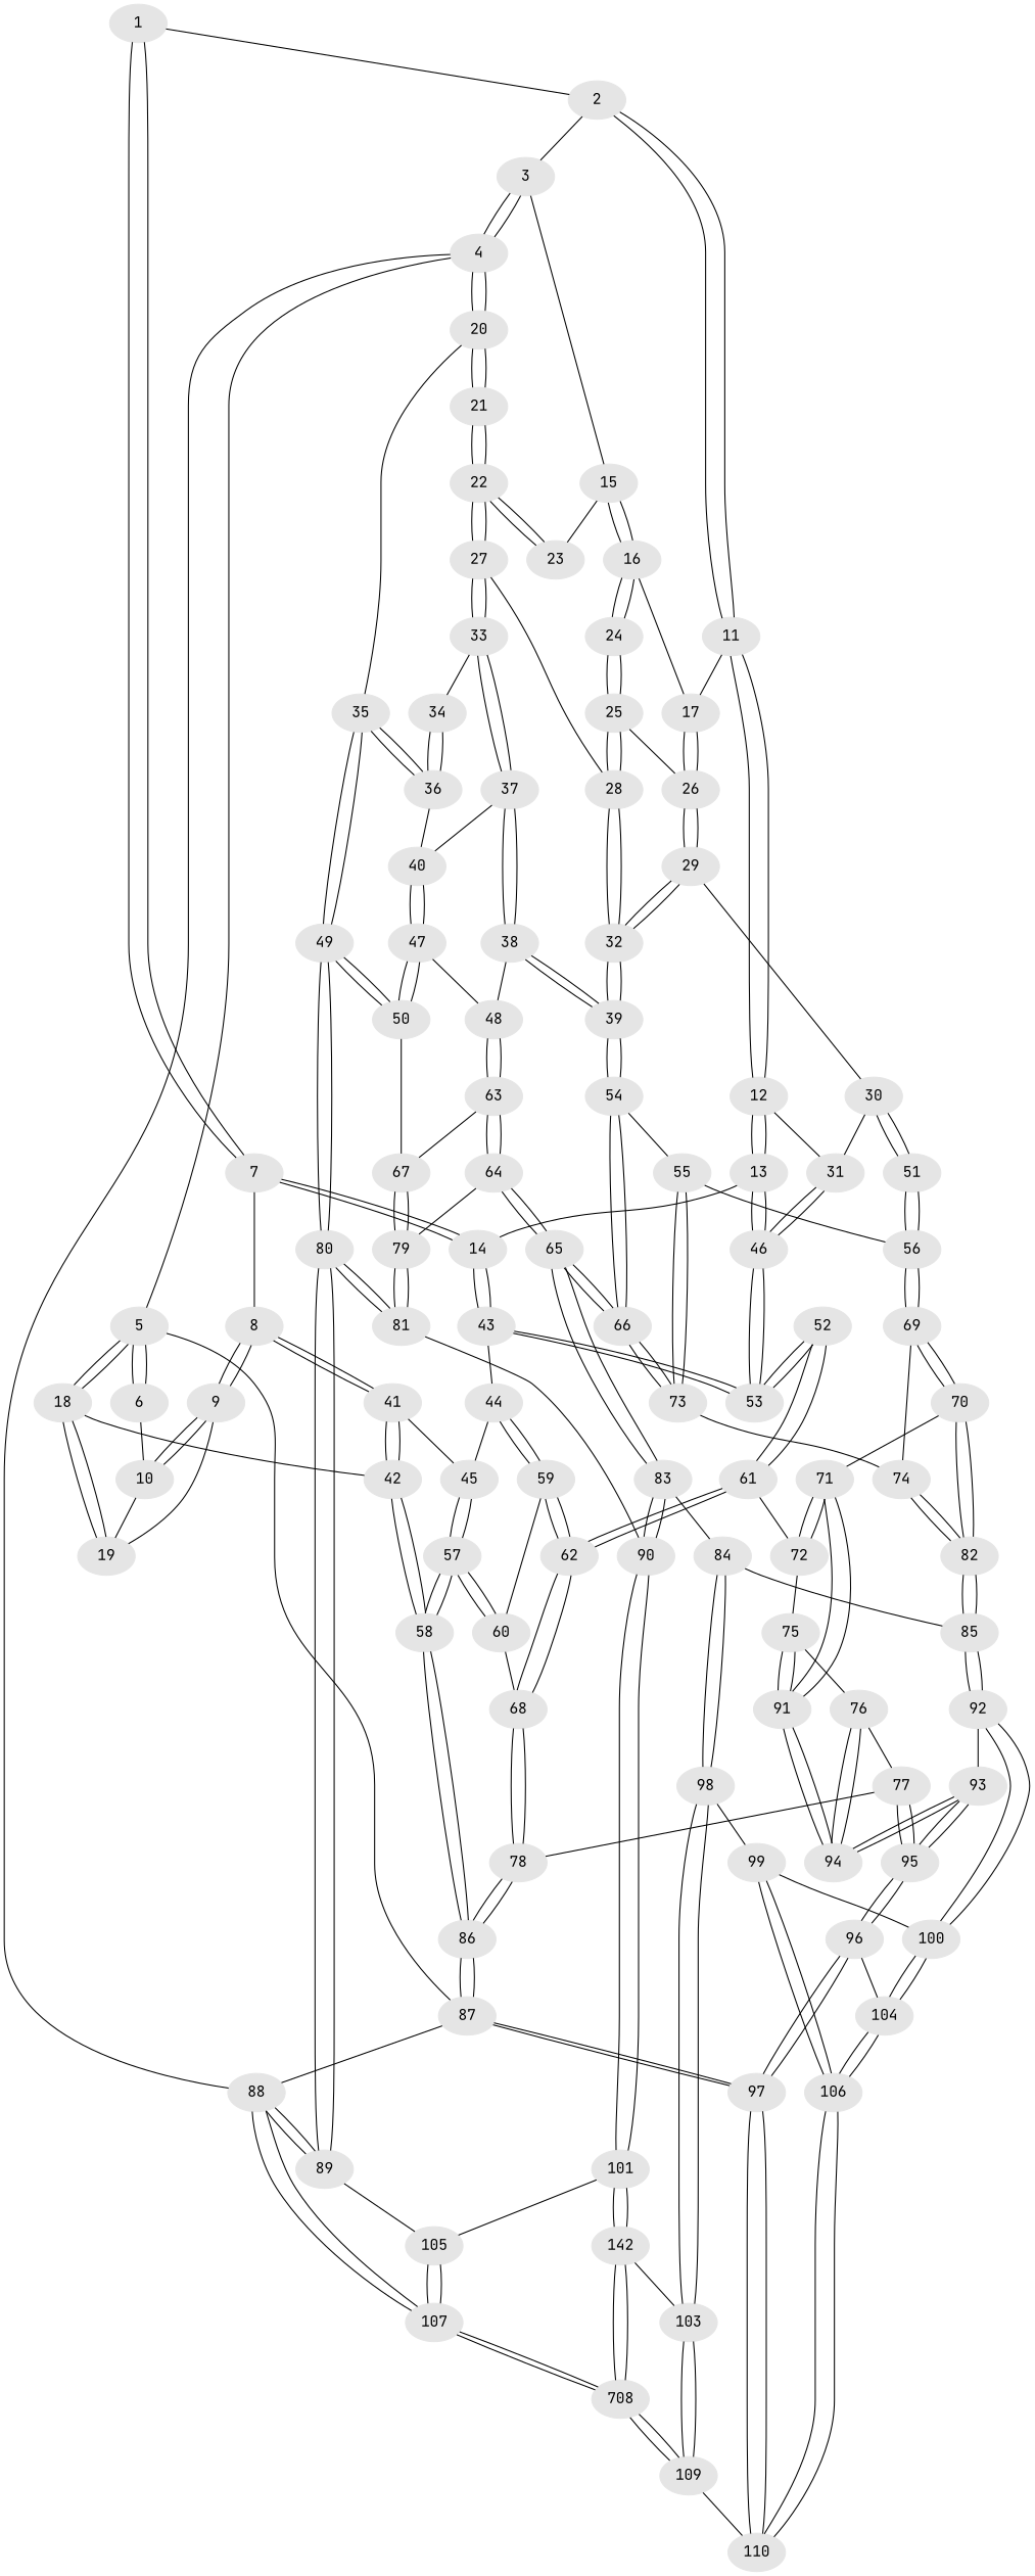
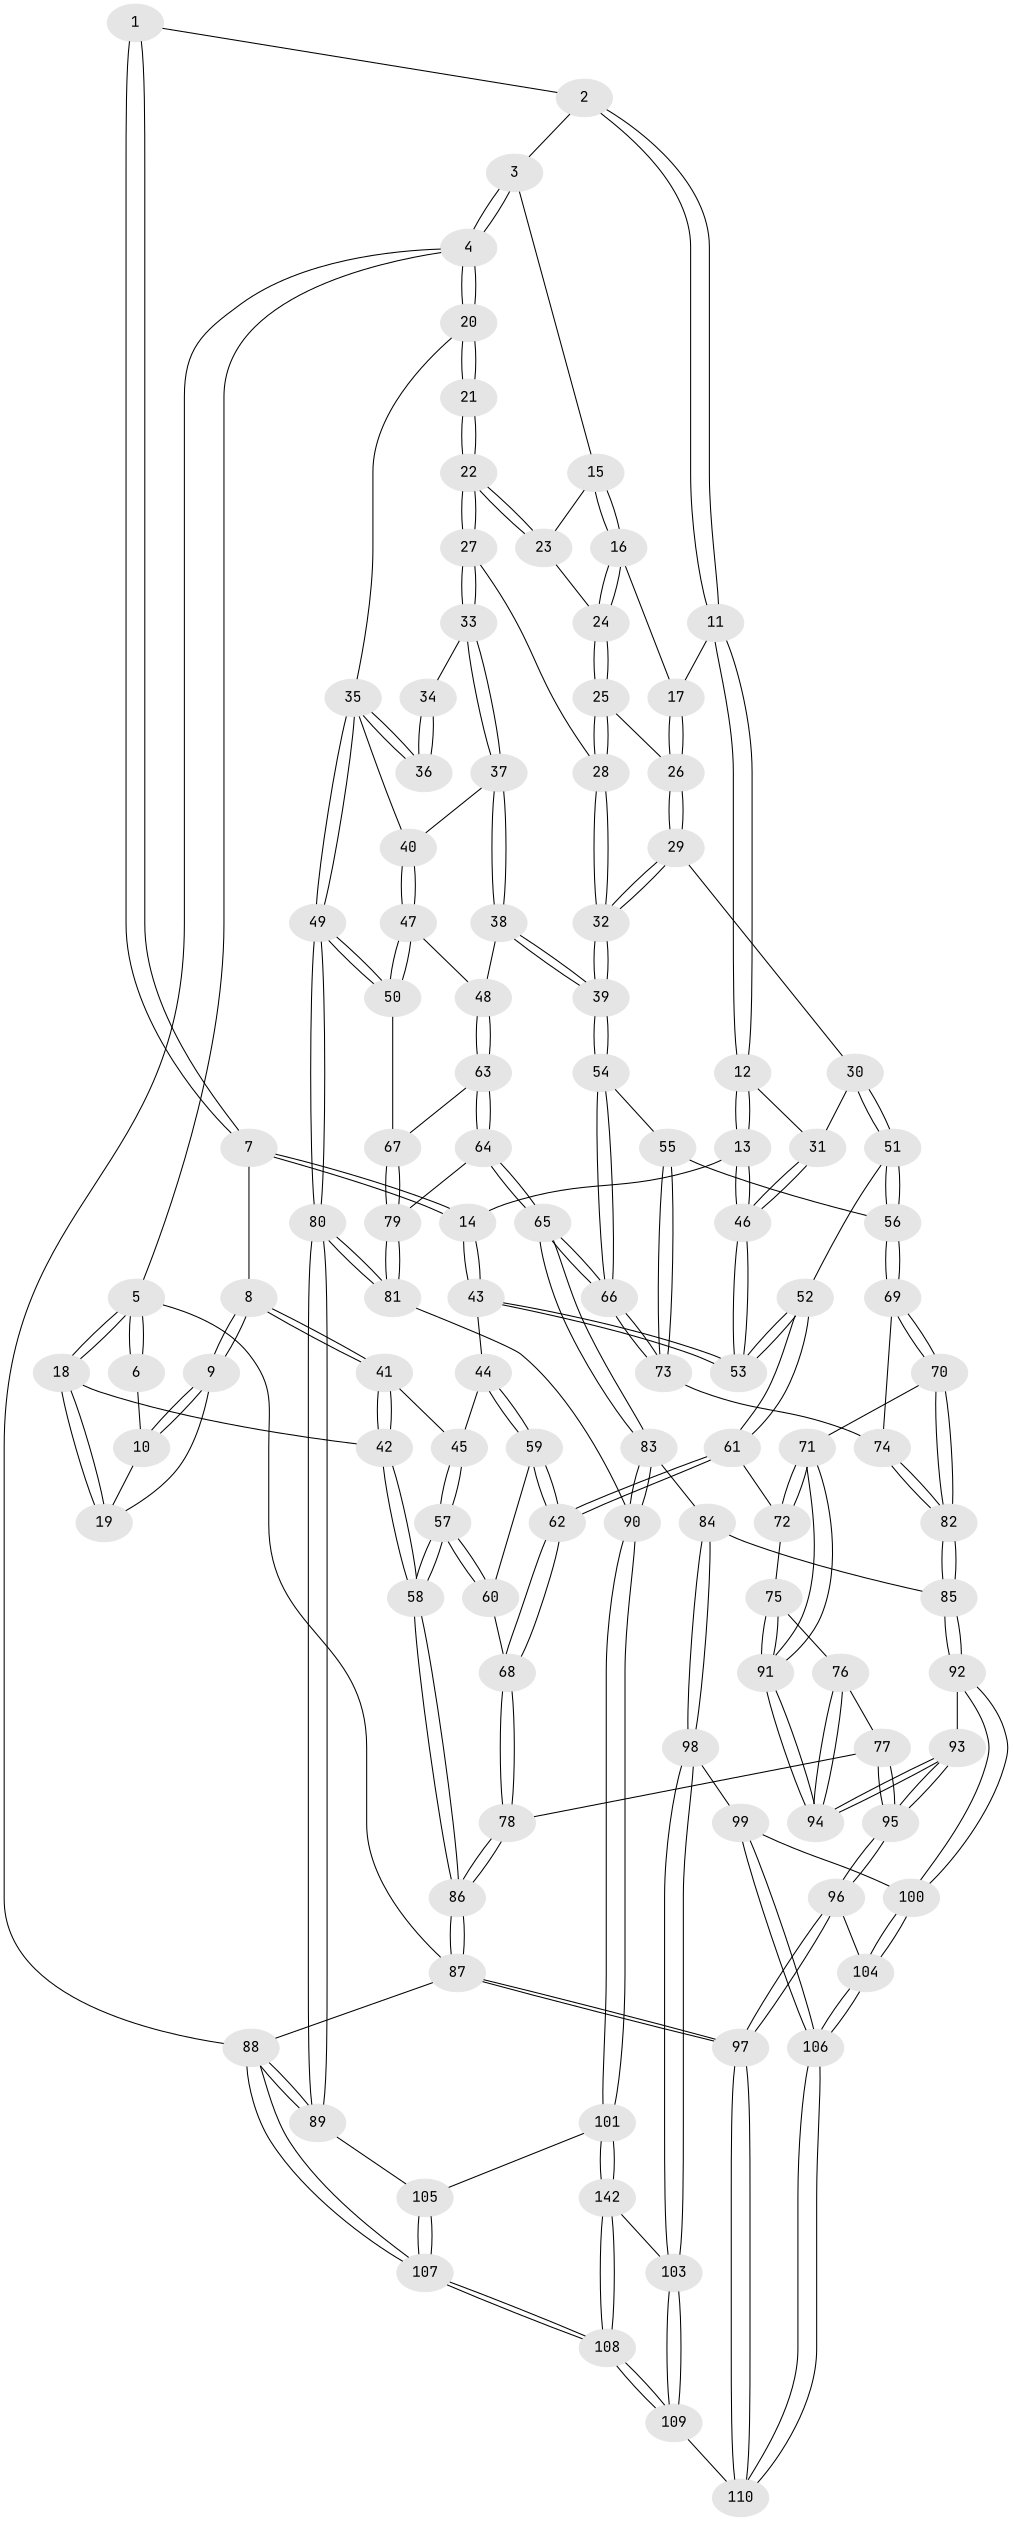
  graph {
    fontname="JetBrains Mono"
    node [color=gray90 fontname="JetBrains Mono" style=filled]
    edge [fontname="JetBrains Mono"]
    1
    2
    7
    3
    11
    8
    14
    4
    15
    12
    17
    5
    20
    88
    16
    23
    6
    18
    87
    21
    35
    89
    107
    10
    19
    42
    97
    9
    41
    43
    45
    13
    31
    26
    46
    53
    44
    24
    25
    29
    58
    22
    36
    49
    27
    28
    33
    32
    30
    34
    37
    39
    51
    52
    56
    54
    40
    38
    50
    80
    47
    48
    63
    55
    66
    57
    86
    59
    60
    62
    67
    64
    81
    79
    61
    69
    72
    73
    74
    70
    68
    78
    75
    65
    83
    90
    84
    71
    82
    91
    85
    94
    76
    77
    95
    96
    105
    101
    92
    98
    99
    103
    93
    100
    110
-   108 [label=708]
+   108
    n107 [label=142]
    104
    106
    109
    1 -- 2
    1 -- 7
    1 -- 7
    2 -- 3
    2 -- 11
    2 -- 11
    7 -- 8
    7 -- 14
    7 -- 14
    3 -- 4
    3 -- 4
    3 -- 15
    11 -- 12
    11 -- 12
    11 -- 17
    8 -- 9
    8 -- 9
    8 -- 41
    8 -- 41
    14 -- 43
    14 -- 43
    4 -- 5
    4 -- 20
    4 -- 20
    4 -- 88
    15 -- 16
    15 -- 16
    15 -- 23
    12 -- 13
    12 -- 13
    12 -- 31
    17 -- 26
    17 -- 26
    5 -- 6
    5 -- 6
    5 -- 18
    5 -- 18
    5 -- 87
    20 -- 21
    20 -- 21
    20 -- 35
    88 -- 89
    88 -- 89
    88 -- 107
    88 -- 107
    16 -- 17
    16 -- 24
    16 -- 24
+   23 -- 24
    6 -- 10
    18 -- 19
    18 -- 19
    18 -- 42
    87 -- 88
    87 -- 97
    87 -- 97
    21 -- 22
    21 -- 22
    35 -- 36
    35 -- 36
    35 -- 49
    35 -- 49
    89 -- 105
    107 -- 108
    107 -- 108
    10 -- 19
    42 -- 58
    42 -- 58
    97 -- 110
    97 -- 110
    9 -- 10
    9 -- 10
    9 -- 19
    41 -- 42
    41 -- 42
    41 -- 45
    43 -- 53
    43 -- 53
    43 -- 44
    45 -- 57
    45 -- 57
    13 -- 14
    13 -- 46
    13 -- 46
    31 -- 46
    31 -- 46
    26 -- 29
    26 -- 29
    46 -- 53
    46 -- 53
    44 -- 45
    44 -- 59
    44 -- 59
    24 -- 25
    24 -- 25
    25 -- 26
    25 -- 28
    25 -- 28
    29 -- 32
    29 -- 32
    29 -- 30
    58 -- 86
    58 -- 86
    22 -- 23
    22 -- 23
    22 -- 27
    22 -- 27
-   36 -- 40
+   35 -- 40
    49 -- 50
    49 -- 50
    49 -- 80
    49 -- 80
    27 -- 28
    27 -- 33
    27 -- 33
    28 -- 32
    28 -- 32
    33 -- 34
    33 -- 37
    33 -- 37
    32 -- 39
    32 -- 39
    30 -- 31
    30 -- 51
    30 -- 51
    34 -- 36
    34 -- 36
    37 -- 40
    37 -- 38
    37 -- 38
    39 -- 54
    39 -- 54
+   51 -- 52
    51 -- 56
    51 -- 56
    52 -- 53
    52 -- 53
    52 -- 61
    52 -- 61
    56 -- 69
    56 -- 69
    54 -- 55
    54 -- 66
    54 -- 66
    40 -- 47
    40 -- 47
    38 -- 39
    38 -- 39
    38 -- 48
    50 -- 67
    80 -- 89
    80 -- 89
    80 -- 81
    80 -- 81
    47 -- 50
    47 -- 50
    47 -- 48
    48 -- 63
    48 -- 63
    63 -- 67
    63 -- 64
    63 -- 64
    55 -- 56
    55 -- 73
    55 -- 73
    66 -- 73
    66 -- 73
    57 -- 58
    57 -- 58
    57 -- 60
    57 -- 60
    86 -- 87
    86 -- 87
    59 -- 60
    59 -- 62
    59 -- 62
    60 -- 68
    62 -- 68
    62 -- 68
    67 -- 79
    67 -- 79
    64 -- 79
    64 -- 65
    64 -- 65
    81 -- 90
    79 -- 81
    79 -- 81
    61 -- 62
    61 -- 62
    61 -- 72
    69 -- 74
    69 -- 70
    69 -- 70
    72 -- 75
    73 -- 74
    74 -- 82
    74 -- 82
    70 -- 71
    70 -- 82
    70 -- 82
    68 -- 78
    68 -- 78
    78 -- 86
    78 -- 86
    75 -- 91
    75 -- 91
    75 -- 76
    65 -- 66
    65 -- 66
    65 -- 83
    65 -- 83
    83 -- 90
    83 -- 90
    83 -- 84
    90 -- 101
    90 -- 101
    84 -- 85
    84 -- 98
    84 -- 98
    71 -- 72
    71 -- 72
    71 -- 91
    71 -- 91
    82 -- 85
    82 -- 85
    91 -- 94
    91 -- 94
    85 -- 92
    85 -- 92
    76 -- 94
    76 -- 94
    76 -- 77
    77 -- 78
    77 -- 95
    77 -- 95
    95 -- 96
    95 -- 96
    96 -- 97
    96 -- 97
    96 -- 104
    105 -- 107
    105 -- 107
    101 -- 105
    101 -- n107
    101 -- n107
    92 -- 93
    92 -- 100
    92 -- 100
    98 -- 99
    98 -- 103
    98 -- 103
    99 -- 100
    99 -- 106
    99 -- 106
    103 -- 109
    103 -- 109
    93 -- 94
    93 -- 94
    93 -- 95
    93 -- 95
    100 -- 104
    100 -- 104
    108 -- 109
    108 -- 109
    n107 -- 103
    n107 -- 108
    n107 -- 108
    104 -- 106
    104 -- 106
    106 -- 110
    106 -- 110
    109 -- 110
  }
